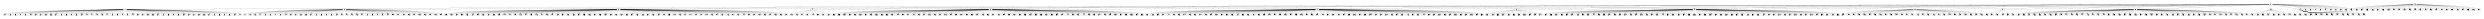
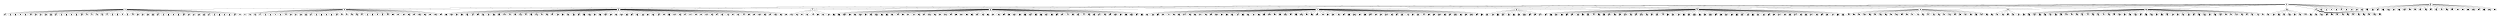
  graph {
    0
    1
    2
    3
    4
    6
    7
    8
    9
    10
    11
    12
    13
    14
    15
    16
    17
    18
    19
    20
    21
    22
    23
    195
    24
    25
    26
    27
    28
    29
    30
    31
    32
    33
    34
    35
    36
    37
    38
    39
    40
    41
    42
    43
    44
    45
    46
    47
    48
    49
    50
    51
    52
    53
    54
    55
    56
    57
    58
    59
    60
    61
    62
    63
    64
    65
    66
    67
    68
    69
    70
    71
    72
    73
    74
    75
    76
    77
    78
    79
    80
    81
    82
    83
    84
    85
    86
    87
    88
    89
    90
    91
    92
    93
    94
    95
    96
    97
    98
    99
    100
    101
    102
    103
    104
    105
    106
    107
    108
    109
    128
    130
    131
    132
    133
    134
    129
    136
    137
    138
    139
    140
    141
    142
    143
    144
    145
    146
    147
    148
    149
    150
    151
    152
    153
    154
    155
    n138 [label=756]
    157
    158
    159
    160
    161
    162
    163
    164
    165
    166
    167
    168
    169
    170
    135
    172
    173
    174
    171
    110
    111
    112
    113
    114
    115
    116
    117
    118
    119
    120
    121
    122
    123
    124
    125
    126
    n175 [label=727]
    175
    176
    177
    178
    179
    180
    181
    182
    5
    183
    184
    185
    186
    187
    188
    189
    190
    191
    192
    193
    194
    196
    197
    198
    199
    200
    201
    202
    203
    204
    205
    206
    207
    256
    258
    259
    260
    261
    262
    257
    264
    265
    266
    263
    208
    209
    210
    211
    212
    213
    214
    215
    216
    217
    218
    219
    220
    221
    222
    223
    224
    225
    226
    227
    228
    229
    230
    231
    232
    233
    234
    235
    236
    237
    238
    239
    240
    241
    242
    243
    244
    245
    246
    n259 [label=847]
    248
    249
    250
    251
    252
    253
    254
    255
    267
    268
    269
    270
    n272 [label=971]
    272
    273
    274
    275
    276
    277
    278
    279
    280
    281
    282
    283
    284
    285
    286
    287
    288
    289
    290
    291
    292
    293
    294
    295
    296
    297
    298
    299
    300
    301
    302
    303
    304
    305
    306
    307
    308
    309
    310
    311
    312
    313
    314
    315
    316
    317
    318
    319
    320
    321
    322
    323
    324
    325
    326
    327
    328
    329
    330
    331
    332
    333
    334
    335
    336
    337
    338
    339
    340
    341
    384
    386
    387
    388
    389
    390
    385
    392
    393
    394
    395
    396
    397
    398
    391
    342
    343
    344
    345
    346
    347
    348
    349
+   350
    351
    352
    353
    354
    355
    356
    357
    358
    359
    360
    361
    362
    363
    364
    365
    366
    367
    368
    369
    370
    371
    372
    373
    374
    375
    376
    377
    378
    379
    380
    381
    382
    383
    399
    400
    401
    402
    403
    404
    405
    406
    407
    408
    409
    410
    411
    412
    413
    414
    415
    416
    417
    418
    419
    420
    421
    422
    423
    424
    425
    426
    427
    428
    429
    430
    431
    432
    433
    434
    435
    436
    437
    438
    439
    440
    441
    442
    443
    444
+   445
    446
    447
    448
    449
+   450
    451
    452
    453
    454
    455
    456
    457
    458
    459
    460
    461
    462
    463
    464
    465
    466
    467
    468
    469
    470
    471
    472
    473
    474
    475
    476
    477
    480
    482
    483
    484
    485
    481
    478
    479
    486
    487
    488
    489
    490
    491
    492
    493
    494
    495
    496
    497
    498
    499
    0 -- 1
    0 -- 2
    0 -- 3
    0 -- 4
    0 -- 6
    0 -- 7
    0 -- 8
    0 -- 9
    0 -- 10
    0 -- 11
    0 -- 12
    0 -- 13
    0 -- 14
    0 -- 15
    0 -- 16
    0 -- 17
    0 -- 18
    0 -- 19
    0 -- 20
    0 -- 21
    0 -- 22
    0 -- 23
    0 -- 195
    1 -- 24
    1 -- 25
    1 -- 26
    1 -- 27
    1 -- 28
    1 -- 29
    1 -- 30
    1 -- 31
    1 -- 32
    1 -- 33
    1 -- 34
    1 -- 35
    1 -- 36
    1 -- 37
    1 -- 38
    1 -- 39
    1 -- 40
    1 -- 41
    1 -- 42
    1 -- 43
    1 -- 44
    1 -- 45
    1 -- 46
    1 -- 47
    1 -- 48
    1 -- 49
    1 -- 50
    1 -- 51
    1 -- 52
    1 -- 53
    1 -- 54
    1 -- 55
    1 -- 56
    1 -- 57
    1 -- 58
    1 -- 59
    1 -- 60
    1 -- 61
    1 -- 62
    1 -- 63
    1 -- 64
    1 -- 65
    1 -- 66
    1 -- 67
    1 -- 68
    1 -- 69
    1 -- 70
    2 -- 71
    2 -- 72
    2 -- 73
    2 -- 74
    2 -- 75
    2 -- 76
    2 -- 77
    2 -- 78
    2 -- 79
    2 -- 80
    2 -- 81
    2 -- 82
    2 -- 83
    2 -- 84
    2 -- 85
    2 -- 86
    2 -- 87
    2 -- 88
    2 -- 89
    2 -- 90
    2 -- 91
    2 -- 92
    2 -- 93
    2 -- 94
    2 -- 95
    2 -- 96
    2 -- 97
    2 -- 98
    2 -- 99
    2 -- 100
    2 -- 101
    2 -- 102
    2 -- 103
    2 -- 104
    2 -- 105
    2 -- 106
    2 -- 107
    2 -- 108
    2 -- 109
    3 -- 128
    3 -- 130
    3 -- 131
    3 -- 132
    3 -- 133
    3 -- 134
    3 -- 129
    3 -- 136
    3 -- 137
    3 -- 138
    3 -- 139
    3 -- 140
    3 -- 141
    3 -- 142
    3 -- 143
    3 -- 144
    3 -- 145
    3 -- 146
    3 -- 147
    3 -- 148
    3 -- 149
    3 -- 150
    3 -- 151
    3 -- 152
    3 -- 153
    3 -- 154
    3 -- 155
    3 -- n138
    3 -- 157
    3 -- 158
    3 -- 159
    3 -- 160
    3 -- 161
    3 -- 162
    3 -- 163
    3 -- 164
    3 -- 165
    3 -- 166
    3 -- 167
    3 -- 168
    3 -- 169
    3 -- 170
    3 -- 135
    3 -- 172
    3 -- 173
    3 -- 174
    3 -- 171
    3 -- 110
    3 -- 111
    3 -- 112
    3 -- 113
    3 -- 114
    3 -- 115
    3 -- 116
    3 -- 117
    3 -- 118
    3 -- 119
    3 -- 120
    3 -- 121
    3 -- 122
    3 -- 123
    3 -- 124
    3 -- 125
    3 -- 126
    3 -- n175
    4 -- 175
    4 -- 176
    4 -- 177
    4 -- 178
    4 -- 179
    4 -- 180
    4 -- 181
    4 -- 182
    6 -- 256
    6 -- 258
    6 -- 259
    6 -- 260
    6 -- 261
    6 -- 262
    6 -- 257
    6 -- 264
    6 -- 265
    6 -- 266
    6 -- 263
    6 -- 208
    6 -- 209
    6 -- 210
    6 -- 211
    6 -- 212
    6 -- 213
    6 -- 214
    6 -- 215
    6 -- 216
    6 -- 217
    6 -- 218
    6 -- 219
    6 -- 220
    6 -- 221
    6 -- 222
    6 -- 223
    6 -- 224
    6 -- 225
    6 -- 226
    6 -- 227
    6 -- 228
    6 -- 229
    6 -- 230
    6 -- 231
    6 -- 232
    6 -- 233
    6 -- 234
    6 -- 235
    6 -- 236
    6 -- 237
    6 -- 238
    6 -- 239
    6 -- 240
    6 -- 241
    6 -- 242
    6 -- 243
    6 -- 244
    6 -- 245
    6 -- 246
    6 -- n259
    6 -- 248
    6 -- 249
    6 -- 250
    6 -- 251
    6 -- 252
    6 -- 253
    6 -- 254
    6 -- 255
    7 -- 267
    7 -- 268
    7 -- 269
    7 -- 270
    7 -- n272
    7 -- 272
    7 -- 273
    7 -- 274
    7 -- 275
    7 -- 276
    7 -- 277
    7 -- 278
    7 -- 279
    7 -- 280
    7 -- 281
    7 -- 282
    7 -- 283
    7 -- 284
    7 -- 285
    7 -- 286
    7 -- 287
    7 -- 288
    7 -- 289
    7 -- 290
    7 -- 291
    7 -- 292
    7 -- 293
    7 -- 294
    7 -- 295
    7 -- 296
    7 -- 297
    7 -- 298
    7 -- 299
    7 -- 300
    7 -- 301
    7 -- 302
    7 -- 303
    7 -- 304
    7 -- 305
    7 -- 306
    7 -- 307
    7 -- 308
    7 -- 309
    7 -- 310
    7 -- 311
    7 -- 312
    7 -- 313
    7 -- 314
    7 -- 315
    7 -- 316
    7 -- 317
    7 -- 318
    7 -- 319
    7 -- 320
    7 -- 321
    7 -- 322
    7 -- 323
    7 -- 324
    7 -- 325
    7 -- 326
    7 -- 327
    7 -- 328
    7 -- 329
    7 -- 330
    8 -- 331
    8 -- 332
    8 -- 333
    8 -- 334
    8 -- 335
    8 -- 336
    8 -- 337
    8 -- 338
    8 -- 339
    8 -- 340
    8 -- 341
    9 -- 384
    9 -- 386
    9 -- 387
    9 -- 388
    9 -- 389
    9 -- 390
    9 -- 385
    9 -- 392
    9 -- 393
    9 -- 394
    9 -- 395
    9 -- 396
    9 -- 397
    9 -- 398
    9 -- 391
    9 -- 342
    9 -- 343
    9 -- 344
    9 -- 345
    9 -- 346
    9 -- 347
    9 -- 348
    9 -- 349
+   9 -- 350
    9 -- 351
    9 -- 352
    9 -- 353
    9 -- 354
    9 -- 355
    9 -- 356
    9 -- 357
    9 -- 358
    9 -- 359
    9 -- 360
    9 -- 361
    9 -- 362
    9 -- 363
    9 -- 364
    9 -- 365
    9 -- 366
    9 -- 367
    9 -- 368
    9 -- 369
    9 -- 370
    9 -- 371
    9 -- 372
    9 -- 373
    9 -- 374
    9 -- 375
    9 -- 376
    9 -- 377
    9 -- 378
    9 -- 379
    9 -- 380
    9 -- 381
    9 -- 382
    9 -- 383
    10 -- 399
    10 -- 400
    10 -- 401
    10 -- 402
    10 -- 403
    10 -- 404
    10 -- 405
    10 -- 406
    10 -- 407
    10 -- 408
    10 -- 409
    10 -- 410
    10 -- 411
    10 -- 412
    10 -- 413
    10 -- 414
    10 -- 415
    10 -- 416
    10 -- 417
    10 -- 418
    10 -- 419
    10 -- 420
    10 -- 421
    10 -- 422
    10 -- 423
    10 -- 424
    10 -- 425
    11 -- 426
    11 -- 427
    11 -- 428
    11 -- 429
    11 -- 430
    11 -- 431
    12 -- 432
    12 -- 433
    12 -- 434
    12 -- 435
    12 -- 436
    12 -- 437
    12 -- 438
    12 -- 439
    12 -- 440
    12 -- 441
    12 -- 442
    12 -- 443
    12 -- 444
+   12 -- 445
    12 -- 446
    12 -- 447
    12 -- 448
    12 -- 449
+   12 -- 450
    12 -- 451
    12 -- 452
    12 -- 453
    12 -- 454
    12 -- 455
    12 -- 456
    12 -- 457
    12 -- 458
    12 -- 459
    12 -- 460
    12 -- 461
    12 -- 462
    12 -- 463
    12 -- 464
    12 -- 465
    12 -- 466
    12 -- 467
    12 -- 468
    12 -- 469
    12 -- 470
    12 -- 471
    12 -- 472
    12 -- 473
    12 -- 474
    12 -- 475
    12 -- 476
    12 -- 477
    13 -- 480
    13 -- 482
    13 -- 483
    13 -- 484
    13 -- 485
    13 -- 481
    13 -- 478
    13 -- 479
    14 -- 486
    14 -- 487
    14 -- 488
    14 -- 489
    14 -- 490
    14 -- 491
    14 -- 492
    14 -- 493
    14 -- 494
    14 -- 495
    14 -- 496
    14 -- 497
    14 -- 498
    14 -- 499
    5 -- 195
    5 -- 183
    5 -- 184
    5 -- 185
    5 -- 186
    5 -- 187
    5 -- 188
    5 -- 189
    5 -- 190
    5 -- 191
    5 -- 192
    5 -- 193
    5 -- 194
    5 -- 196
    5 -- 197
    5 -- 198
    5 -- 199
    5 -- 200
    5 -- 201
    5 -- 202
    5 -- 203
    5 -- 204
    5 -- 205
    5 -- 206
    5 -- 207
  }
